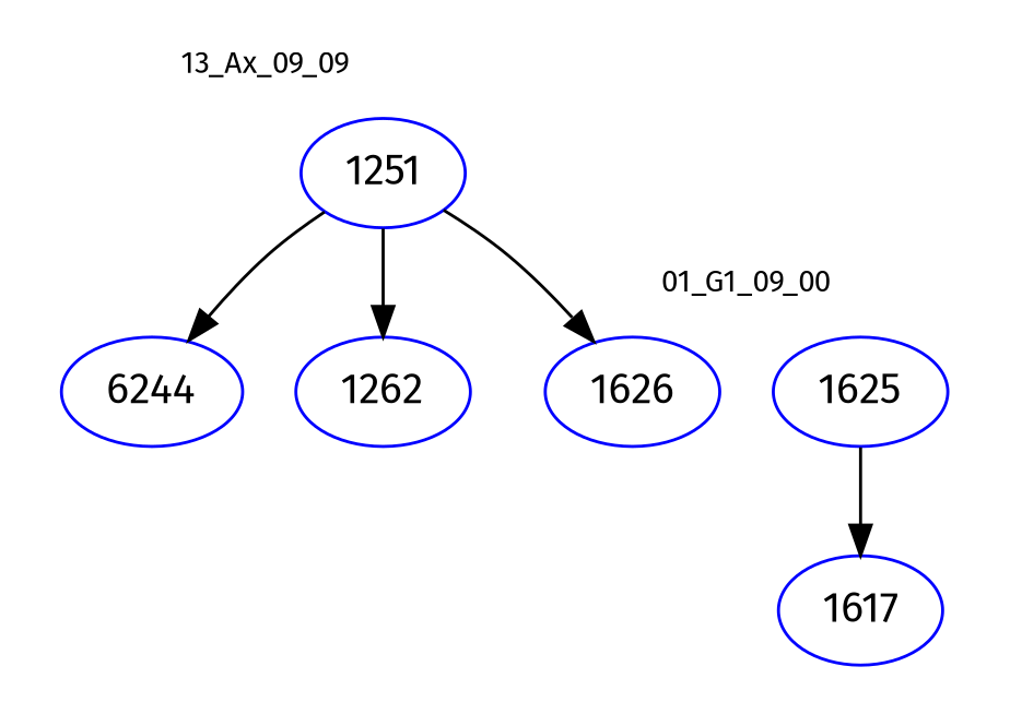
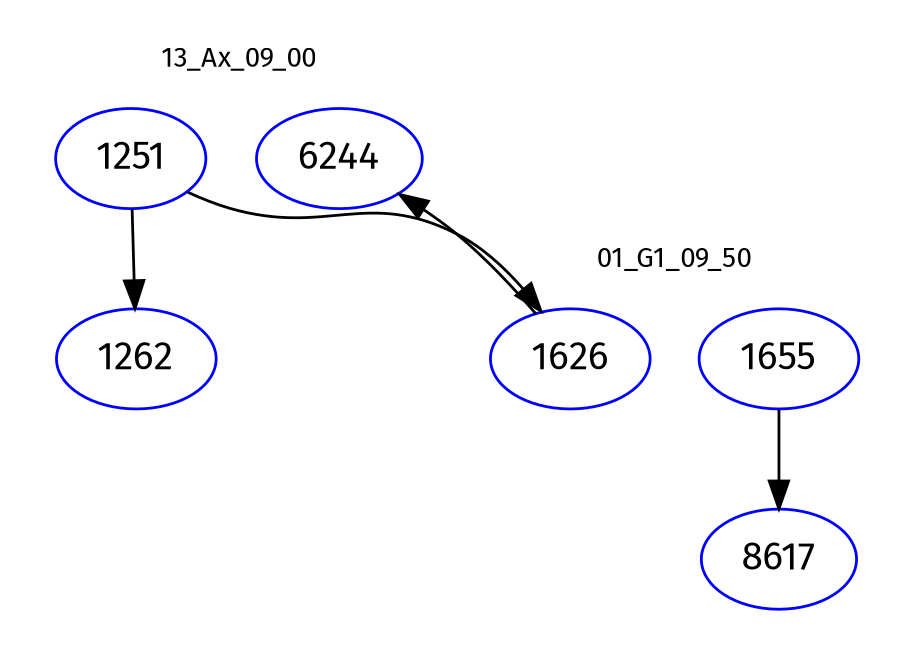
  digraph {
    fontname="Fira Sans"
    node [color=blue fontname="Fira Sans"]
    edge [color=black fontname="Fira Sans"]
    n1 [label=1251]
    n2 [label=6244]
    n3 [label=1262]
-   n4 [label=1625]
-   n5 [label=1617]
+   n4 [label=1655]
+   n5 [label=8617]
    n6 [label=1626]
    subgraph cluster_1 {
      color=white
      fontsize=10
-     label="13_Ax_09_09"
+     label="13_Ax_09_00"
      n1
      n2
      n3
    }
    subgraph cluster_2 {
      color=white
      fontsize=10
-     label="01_G1_09_00"
+     label="01_G1_09_50"
      n4
      n5
      n6
    }
-   n1 -> n2
+   n6 -> n2
    n1 -> n3
    n1 -> n6
    n4 -> n5
  }
